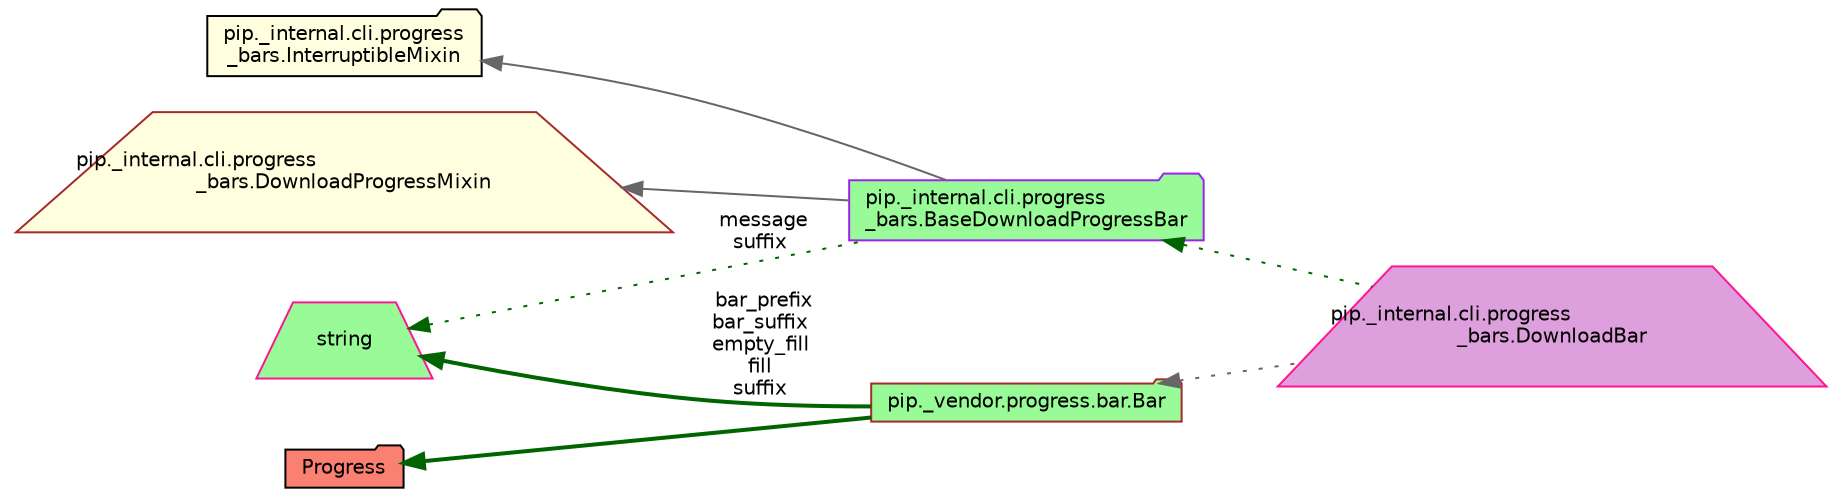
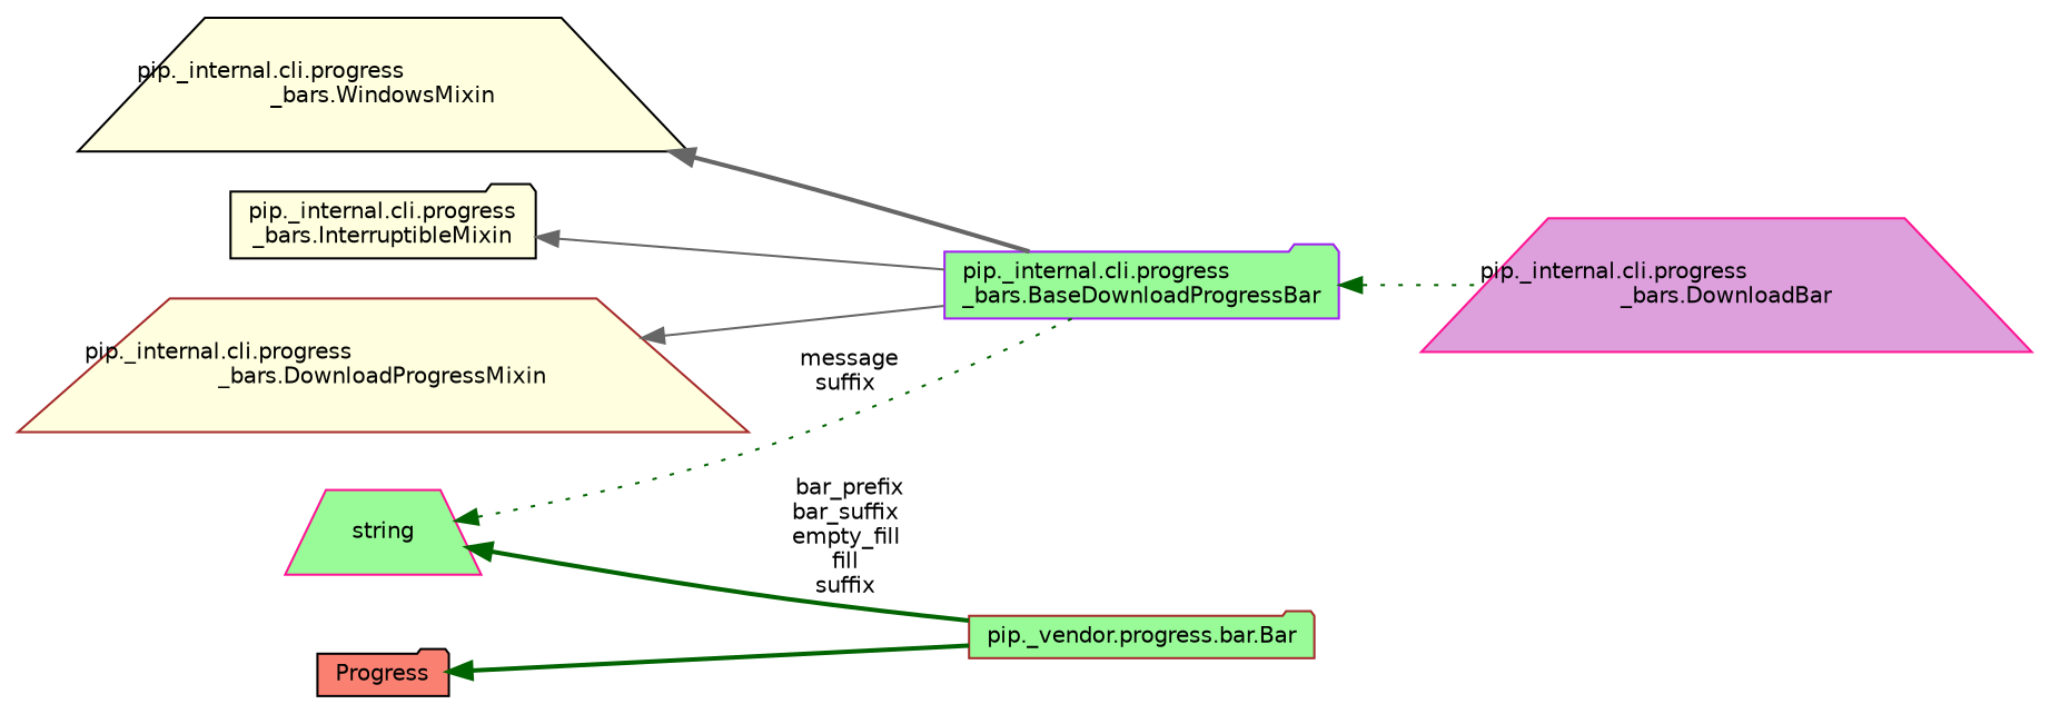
  digraph {
    rankdir=LR
    node [color=black fillcolor=palegreen fontname=Helvetica fontsize=10 shape=trapezium style=filled]
    edge [color=darkgreen dir=back fontname=Helvetica fontsize=10 labelfontname=Helvetica labelfontsize=10 style=dotted]
    n1 [color=deeppink fillcolor=plum fontcolor=black height=0.2 label="pip._internal.cli.progress\l_bars.DownloadBar" width=0.4]
    n2 [color=purple height=0.2 label="pip._internal.cli.progress\l_bars.BaseDownloadProgressBar" shape=folder width=0.4]
+   n3 [fillcolor=lightyellow height=0.2 label="pip._internal.cli.progress\l_bars.WindowsMixin" width=0.4]
    n4 [fillcolor=lightyellow height=0.2 label="pip._internal.cli.progress\l_bars.InterruptibleMixin" shape=folder width=0.4]
    n5 [color=brown fillcolor=lightyellow height=0.2 label="pip._internal.cli.progress\l_bars.DownloadProgressMixin" width=0.4]
    n6 [color=deeppink height=0.2 label=string width=0.4]
    n7 [color=brown height=0.2 label="pip._vendor.progress.bar.Bar" shape=folder width=0.4]
    n8 [fillcolor=salmon height=0.2 label=Progress shape=folder width=0.4]
    n2 -> n1
+   n3 -> n2 [color=gray40 style=bold]
    n4 -> n2 [color=gray40 style=solid]
    n5 -> n2 [color=gray40 style=solid]
    n6 -> n2 [label=" message\nsuffix"]
    n6 -> n7 [label=" bar_prefix\nbar_suffix\nempty_fill\nfill\nsuffix" style=bold]
-   n7 -> n1 [color=gray40]
    n8 -> n7 [style=bold]
  }
